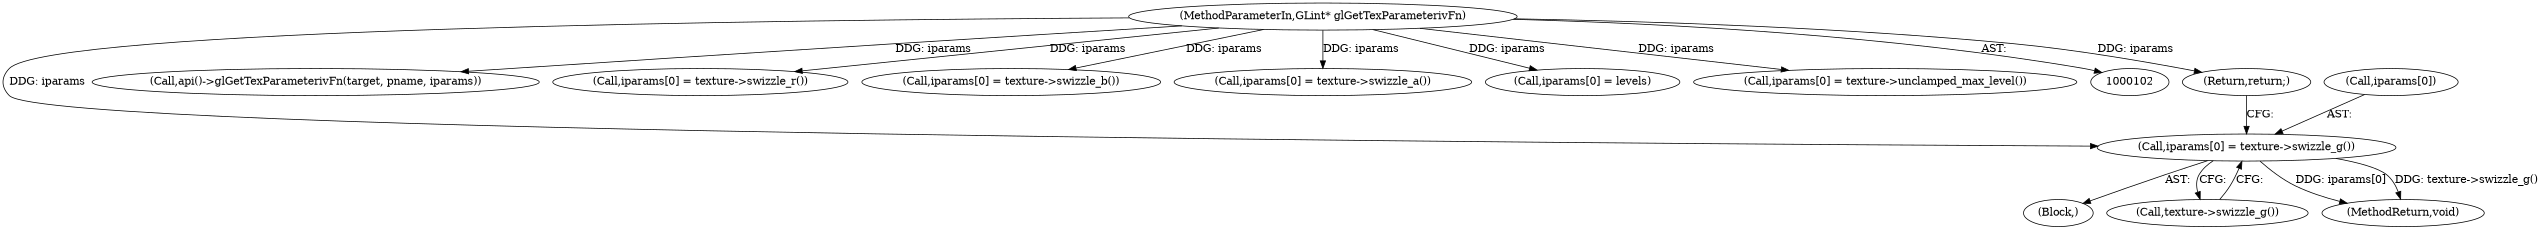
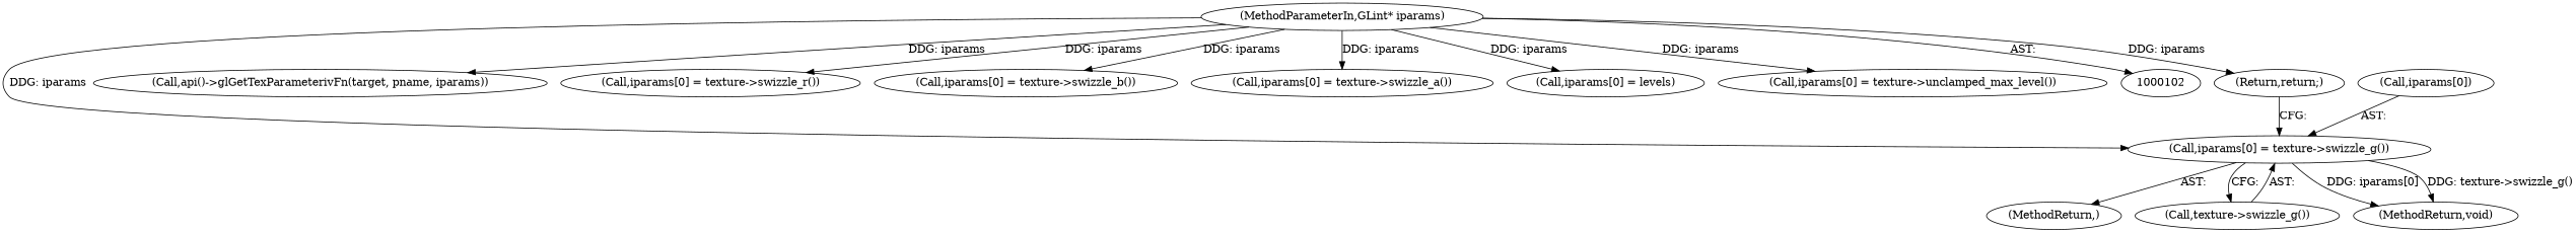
  digraph {
    n1 [label="(Call,iparams[0] = texture->swizzle_g())"]
-   n2 [label="(Block,)"]
+   n2 [label="(MethodReturn,)"]
    n3 [label="(Call,texture->swizzle_g())"]
    n4 [label="(MethodReturn,void)"]
-   n5 [label="(MethodParameterIn,GLint* glGetTexParameterivFn)"]
+   n5 [label="(MethodParameterIn,GLint* iparams)"]
    n6 [label="(Call,api()->glGetTexParameterivFn(target, pname, iparams))"]
    n7 [label="(Call,iparams[0] = texture->swizzle_r())"]
    n8 [label="(Call,iparams[0] = texture->swizzle_b())"]
    n9 [label="(Call,iparams[0] = texture->swizzle_a())"]
    n10 [label="(Call,iparams[0] = levels)"]
    n11 [label="(Call,iparams[0] = texture->unclamped_max_level())"]
    n12 [label=1000102]
    n13 [label="(Return,return;)"]
    n14 [label="(Call,iparams[0])"]
    n1 -> n2 [label="AST: "]
    n1 -> n3 [label="CFG: "]
    n1 -> n4 [label="DDG: iparams[0]"]
    n1 -> n4 [label="DDG: texture->swizzle_g()"]
-   n3 -> n1 [label="CFG: "]
+   n3 -> n1 [label="AST: "]
    n5 -> n1 [label="DDG: iparams"]
    n5 -> n6 [label="DDG: iparams"]
    n5 -> n7 [label="DDG: iparams"]
    n5 -> n8 [label="DDG: iparams"]
    n5 -> n9 [label="DDG: iparams"]
    n5 -> n10 [label="DDG: iparams"]
    n5 -> n11 [label="DDG: iparams"]
    n5 -> n12 [label="AST: "]
    n5 -> n13 [label="DDG: iparams"]
    n13 -> n1 [label="CFG: "]
    n14 -> n1 [label="AST: "]
  }
